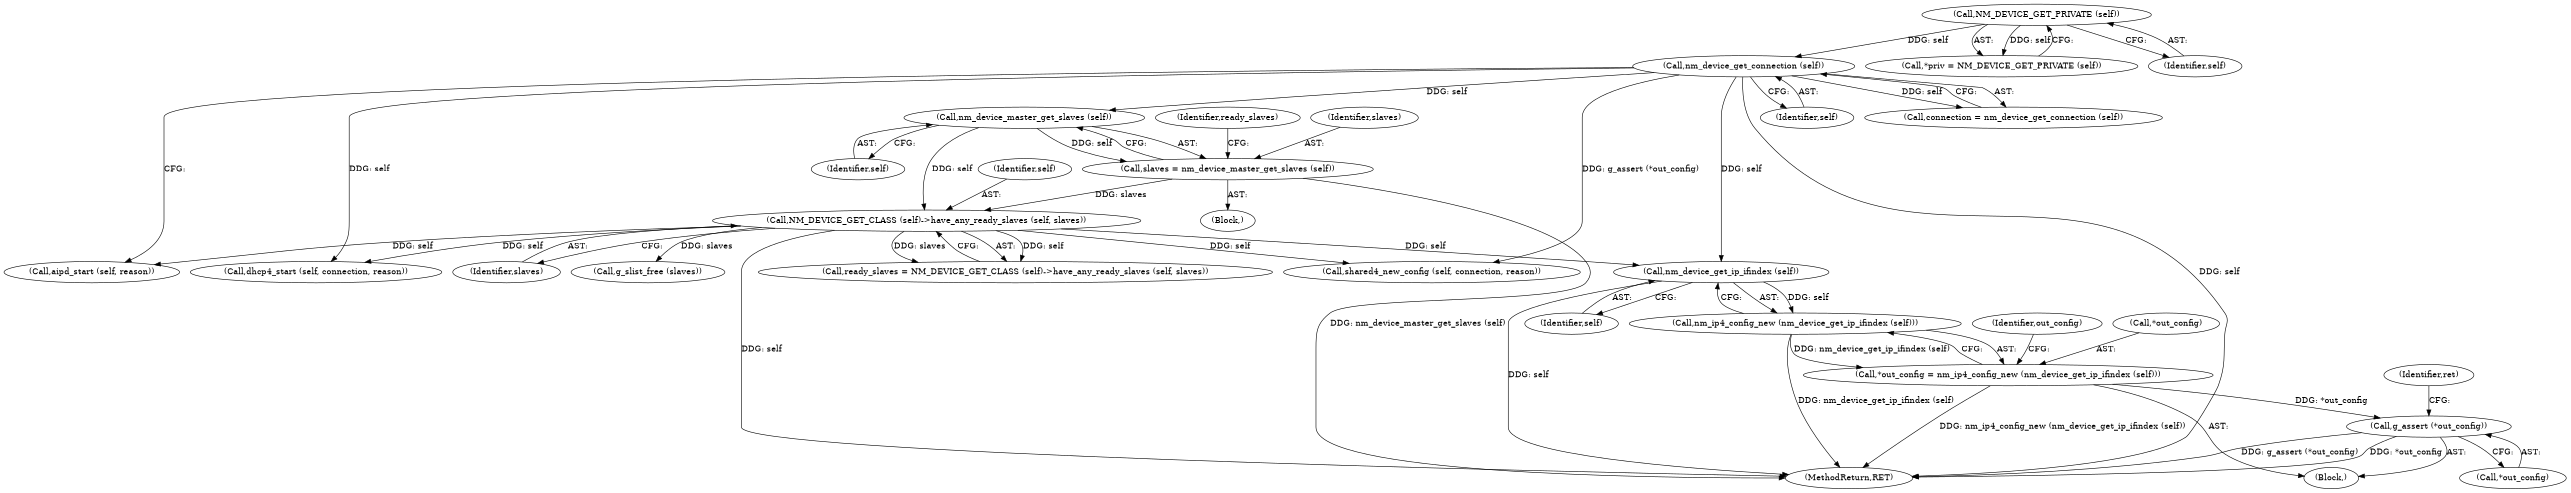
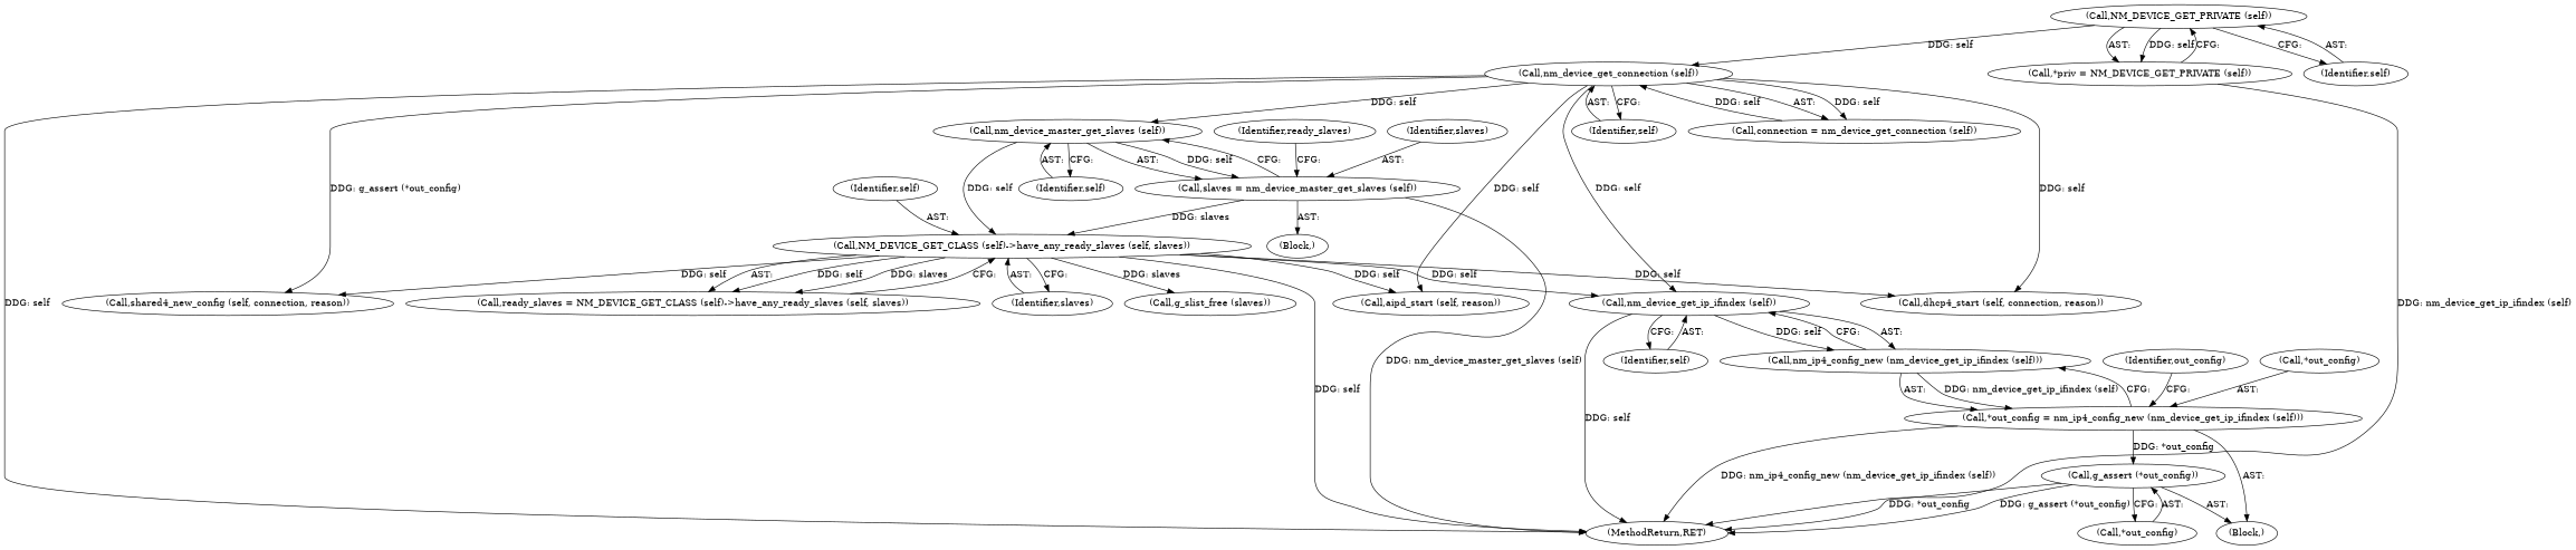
  digraph {
    n1 [label="(Call,nm_device_get_ip_ifindex (self))"]
    n2 [label="(Call,nm_ip4_config_new (nm_device_get_ip_ifindex (self)))"]
    n3 [label="(MethodReturn,RET)"]
    n4 [label="(Identifier,self)"]
    n5 [label="(Call,*out_config = nm_ip4_config_new (nm_device_get_ip_ifindex (self)))"]
    n6 [label="(Call,nm_device_get_connection (self))"]
    n7 [label="(Call,nm_device_master_get_slaves (self))"]
    n8 [label="(Call,shared4_new_config (self, connection, reason))"]
    n9 [label="(Call,aipd_start (self, reason))"]
    n10 [label="(Call,dhcp4_start (self, connection, reason))"]
    n11 [label="(Identifier,self)"]
    n12 [label="(Call,connection = nm_device_get_connection (self))"]
    n13 [label="(Call,NM_DEVICE_GET_CLASS (self)->have_any_ready_slaves (self, slaves))"]
    n14 [label="(Call,slaves = nm_device_master_get_slaves (self))"]
    n15 [label="(Identifier,self)"]
    n16 [label="(Call,NM_DEVICE_GET_PRIVATE (self))"]
    n17 [label="(Call,*priv = NM_DEVICE_GET_PRIVATE (self))"]
    n18 [label="(Identifier,self)"]
    n19 [label="(Call,ready_slaves = NM_DEVICE_GET_CLASS (self)->have_any_ready_slaves (self, slaves))"]
    n20 [label="(Identifier,slaves)"]
    n21 [label="(Call,g_slist_free (slaves))"]
    n22 [label="(Block,)"]
    n23 [label="(Call,g_assert (*out_config))"]
    n24 [label="(Block,)"]
    n25 [label="(Call,*out_config)"]
    n26 [label="(Identifier,out_config)"]
    n27 [label="(Identifier,self)"]
    n28 [label="(Identifier,ready_slaves)"]
    n29 [label="(Identifier,slaves)"]
-   n30 [label="(Identifier,ret)"]
    n31 [label="(Call,*out_config)"]
    n1 -> n2 [label="AST: "]
    n1 -> n2 [label="DDG: self"]
    n1 -> n3 [label="DDG: self"]
    n1 -> n4 [label="CFG: "]
    n2 -> n1 [label="CFG: "]
-   n2 -> n3 [label="DDG: nm_device_get_ip_ifindex (self)"]
+   n17 -> n3 [label="DDG: nm_device_get_ip_ifindex (self)"]
    n2 -> n5 [label="AST: "]
    n2 -> n5 [label="DDG: nm_device_get_ip_ifindex (self)"]
    n4 -> n1 [label="AST: "]
    n5 -> n2 [label="CFG: "]
    n5 -> n3 [label="DDG: nm_ip4_config_new (nm_device_get_ip_ifindex (self))"]
    n5 -> n23 [label="DDG: *out_config"]
    n5 -> n24 [label="AST: "]
    n6 -> n1 [label="DDG: self"]
    n6 -> n3 [label="DDG: self"]
    n6 -> n7 [label="DDG: self"]
    n6 -> n8 [label="DDG: g_assert (*out_config)"]
-   n6 -> n9 [label="CFG: "]
+   n6 -> n9 [label="DDG: self"]
    n6 -> n10 [label="DDG: self"]
    n6 -> n11 [label="CFG: "]
    n6 -> n12 [label="AST: "]
    n6 -> n12 [label="DDG: self"]
    n7 -> n13 [label="DDG: self"]
    n7 -> n14 [label="AST: "]
    n7 -> n14 [label="DDG: self"]
    n7 -> n15 [label="CFG: "]
    n11 -> n6 [label="AST: "]
-   n12 -> n6 [label="CFG: "]
+   n12 -> n6 [label="DDG: self"]
    n13 -> n1 [label="DDG: self"]
    n13 -> n3 [label="DDG: self"]
    n13 -> n8 [label="DDG: self"]
    n13 -> n9 [label="DDG: self"]
    n13 -> n10 [label="DDG: self"]
    n13 -> n19 [label="AST: "]
    n13 -> n19 [label="DDG: self"]
    n13 -> n19 [label="DDG: slaves"]
    n13 -> n20 [label="CFG: "]
    n13 -> n21 [label="DDG: slaves"]
    n14 -> n3 [label="DDG: nm_device_master_get_slaves (self)"]
    n14 -> n7 [label="CFG: "]
    n14 -> n13 [label="DDG: slaves"]
    n14 -> n22 [label="AST: "]
    n15 -> n7 [label="AST: "]
    n16 -> n6 [label="DDG: self"]
    n16 -> n17 [label="AST: "]
    n16 -> n17 [label="DDG: self"]
    n16 -> n18 [label="CFG: "]
    n17 -> n16 [label="CFG: "]
    n18 -> n16 [label="AST: "]
    n19 -> n13 [label="CFG: "]
    n20 -> n13 [label="AST: "]
    n23 -> n3 [label="DDG: g_assert (*out_config)"]
    n23 -> n3 [label="DDG: *out_config"]
    n23 -> n24 [label="AST: "]
    n23 -> n25 [label="CFG: "]
    n25 -> n23 [label="AST: "]
    n26 -> n5 [label="CFG: "]
    n27 -> n13 [label="AST: "]
    n28 -> n14 [label="CFG: "]
    n29 -> n14 [label="AST: "]
-   n30 -> n23 [label="CFG: "]
    n31 -> n5 [label="AST: "]
  }
